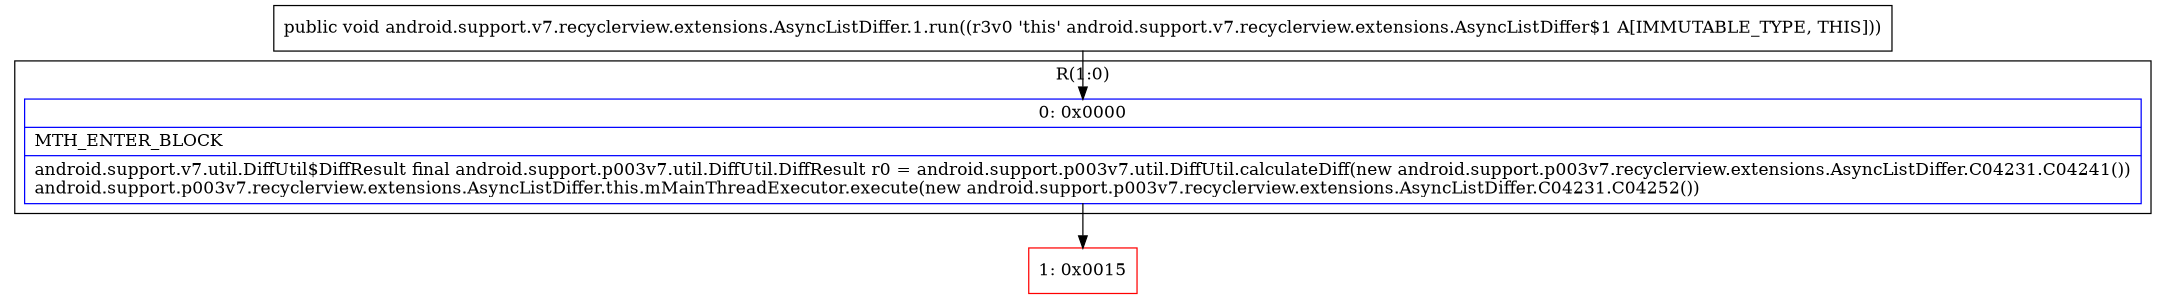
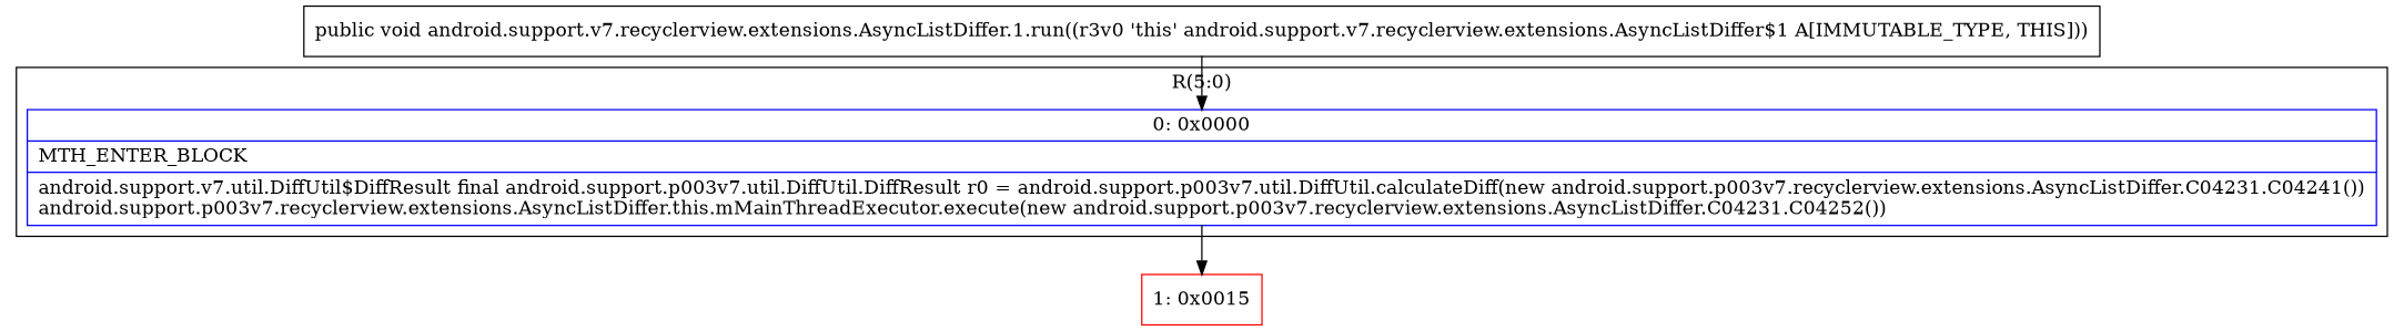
  digraph {
    node [shape=record]
    n1 [color=blue label="{0\:\ 0x0000|MTH_ENTER_BLOCK\l|android.support.v7.util.DiffUtil$DiffResult final android.support.p003v7.util.DiffUtil.DiffResult r0 = android.support.p003v7.util.DiffUtil.calculateDiff(new android.support.p003v7.recyclerview.extensions.AsyncListDiffer.C04231.C04241())\landroid.support.p003v7.recyclerview.extensions.AsyncListDiffer.this.mMainThreadExecutor.execute(new android.support.p003v7.recyclerview.extensions.AsyncListDiffer.C04231.C04252())\l}"]
    n2 [color=red label="{1\:\ 0x0015}"]
    n3 [label="{public void android.support.v7.recyclerview.extensions.AsyncListDiffer.1.run((r3v0 'this' android.support.v7.recyclerview.extensions.AsyncListDiffer$1 A[IMMUTABLE_TYPE, THIS])) }"]
    subgraph cluster_1 {
-     label="R(1:0)"
+     label="R(5:0)"
      n1
    }
    n1 -> n2
    n3 -> n1
  }
